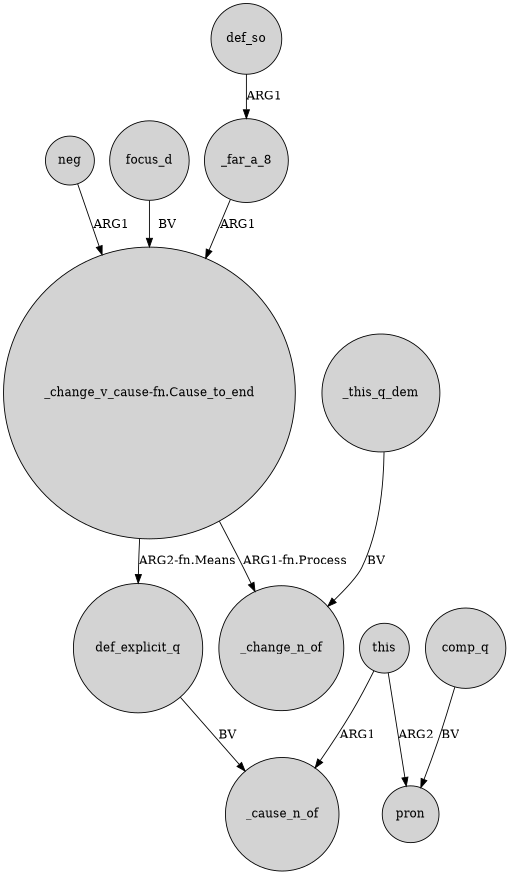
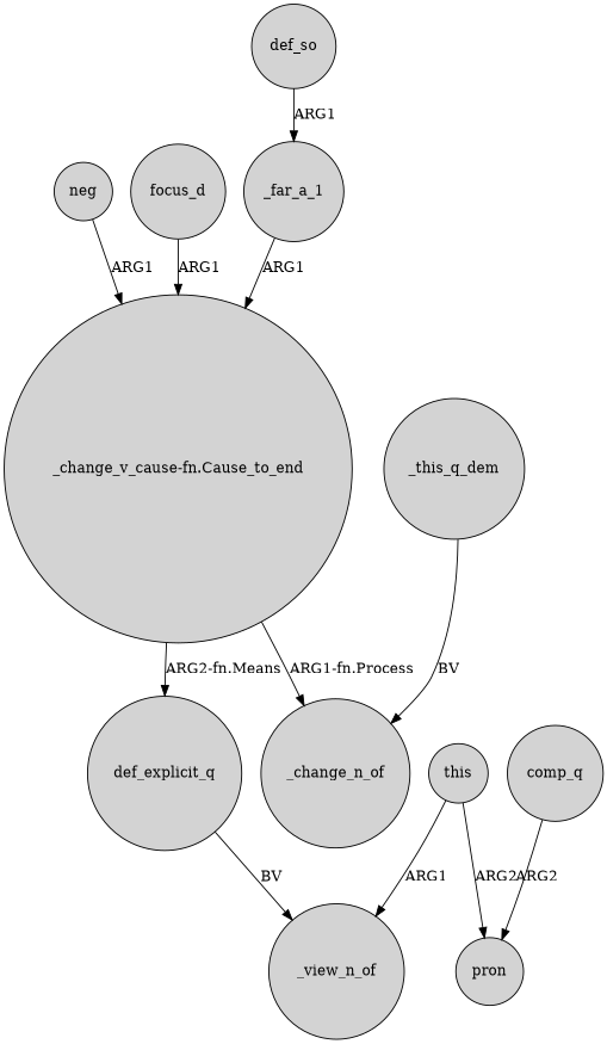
  digraph {
    node [shape=circle style=filled]
    neg
    "_change_v_cause-fn.Cause_to_end"
    n3 [label=_change_n_of]
    def_explicit_q
    _this_q_dem
    n6 [label=this]
-   _view_n_of [label=_cause_n_of]
+   _view_n_of
    pron
    focus_d
    n10 [label=comp_q]
-   _far_a_1 [label=_far_a_8]
+   _far_a_1
    n12 [label=def_so]
    neg -> "_change_v_cause-fn.Cause_to_end" [label=ARG1]
    "_change_v_cause-fn.Cause_to_end" -> n3 [label="ARG1-fn.Process"]
    "_change_v_cause-fn.Cause_to_end" -> def_explicit_q [label="ARG2-fn.Means"]
    def_explicit_q -> _view_n_of [label=BV]
    _this_q_dem -> n3 [label=BV]
    n6 -> _view_n_of [label=ARG1]
    n6 -> pron [label=ARG2]
-   focus_d -> "_change_v_cause-fn.Cause_to_end" [label=BV]
-   n10 -> pron [label=BV]
+   focus_d -> "_change_v_cause-fn.Cause_to_end" [label=ARG1]
+   n10 -> pron [label=ARG2]
    _far_a_1 -> "_change_v_cause-fn.Cause_to_end" [label=ARG1]
    n12 -> _far_a_1 [label=ARG1]
  }
